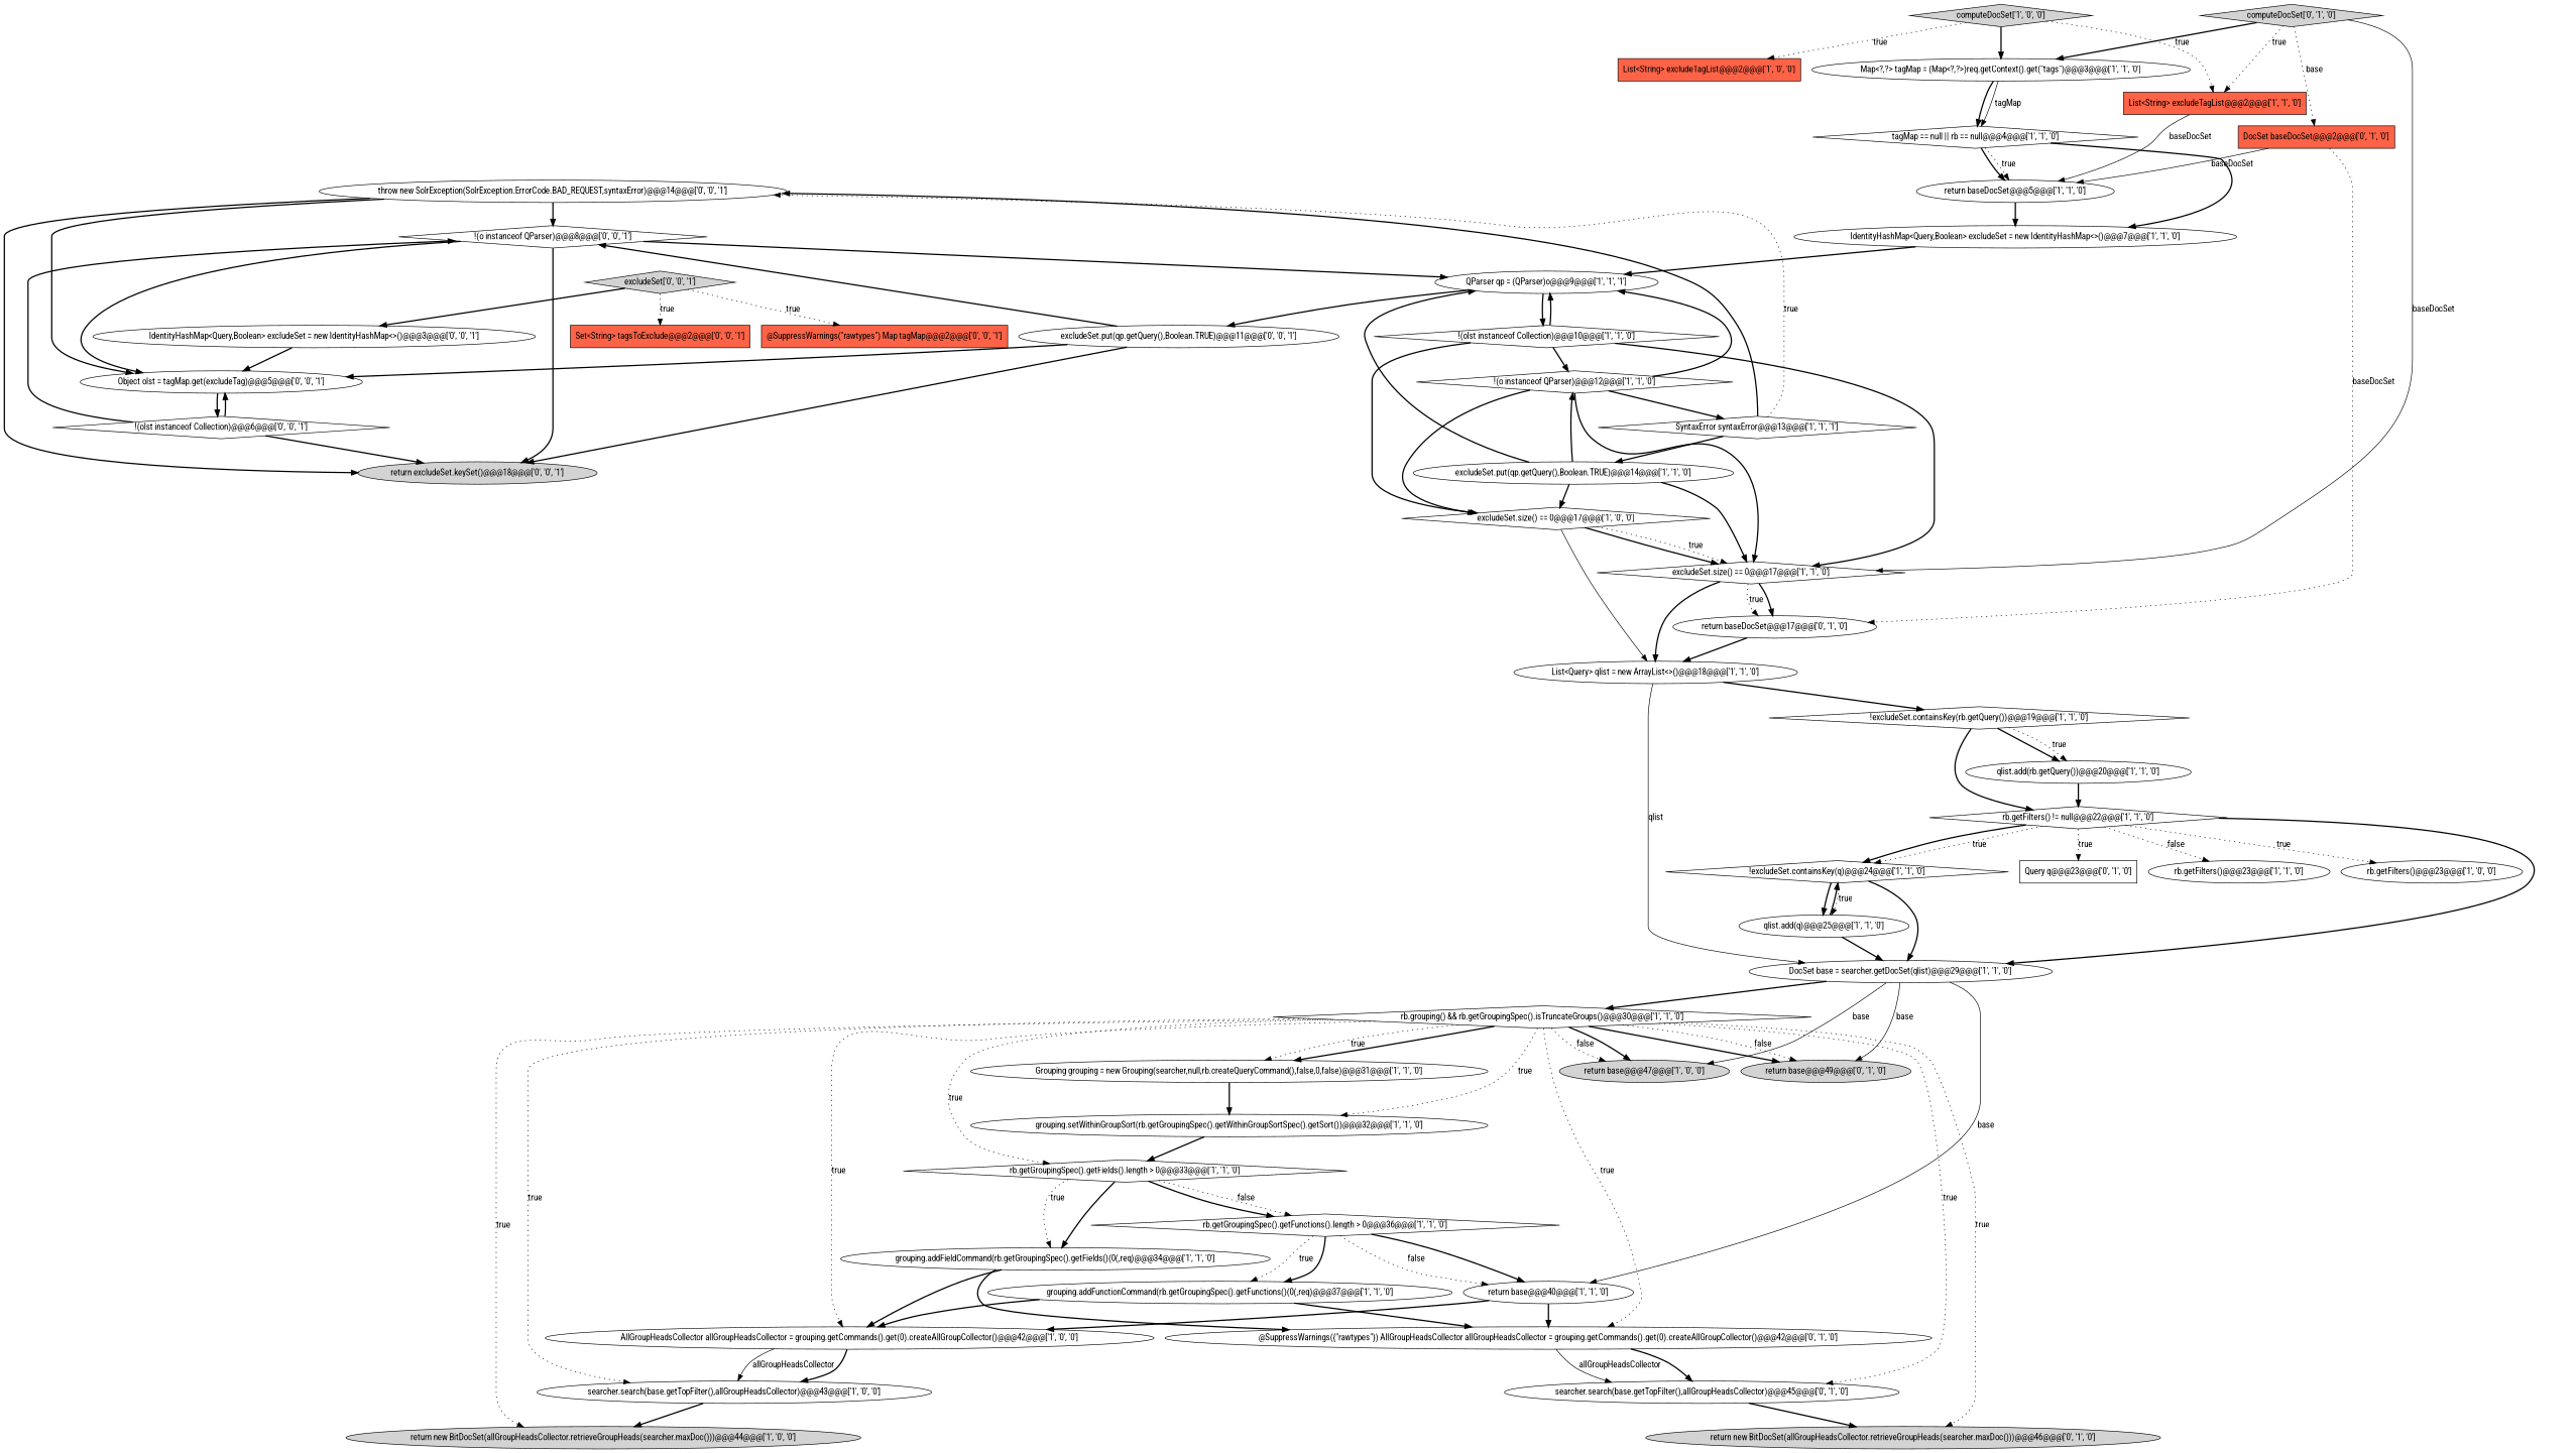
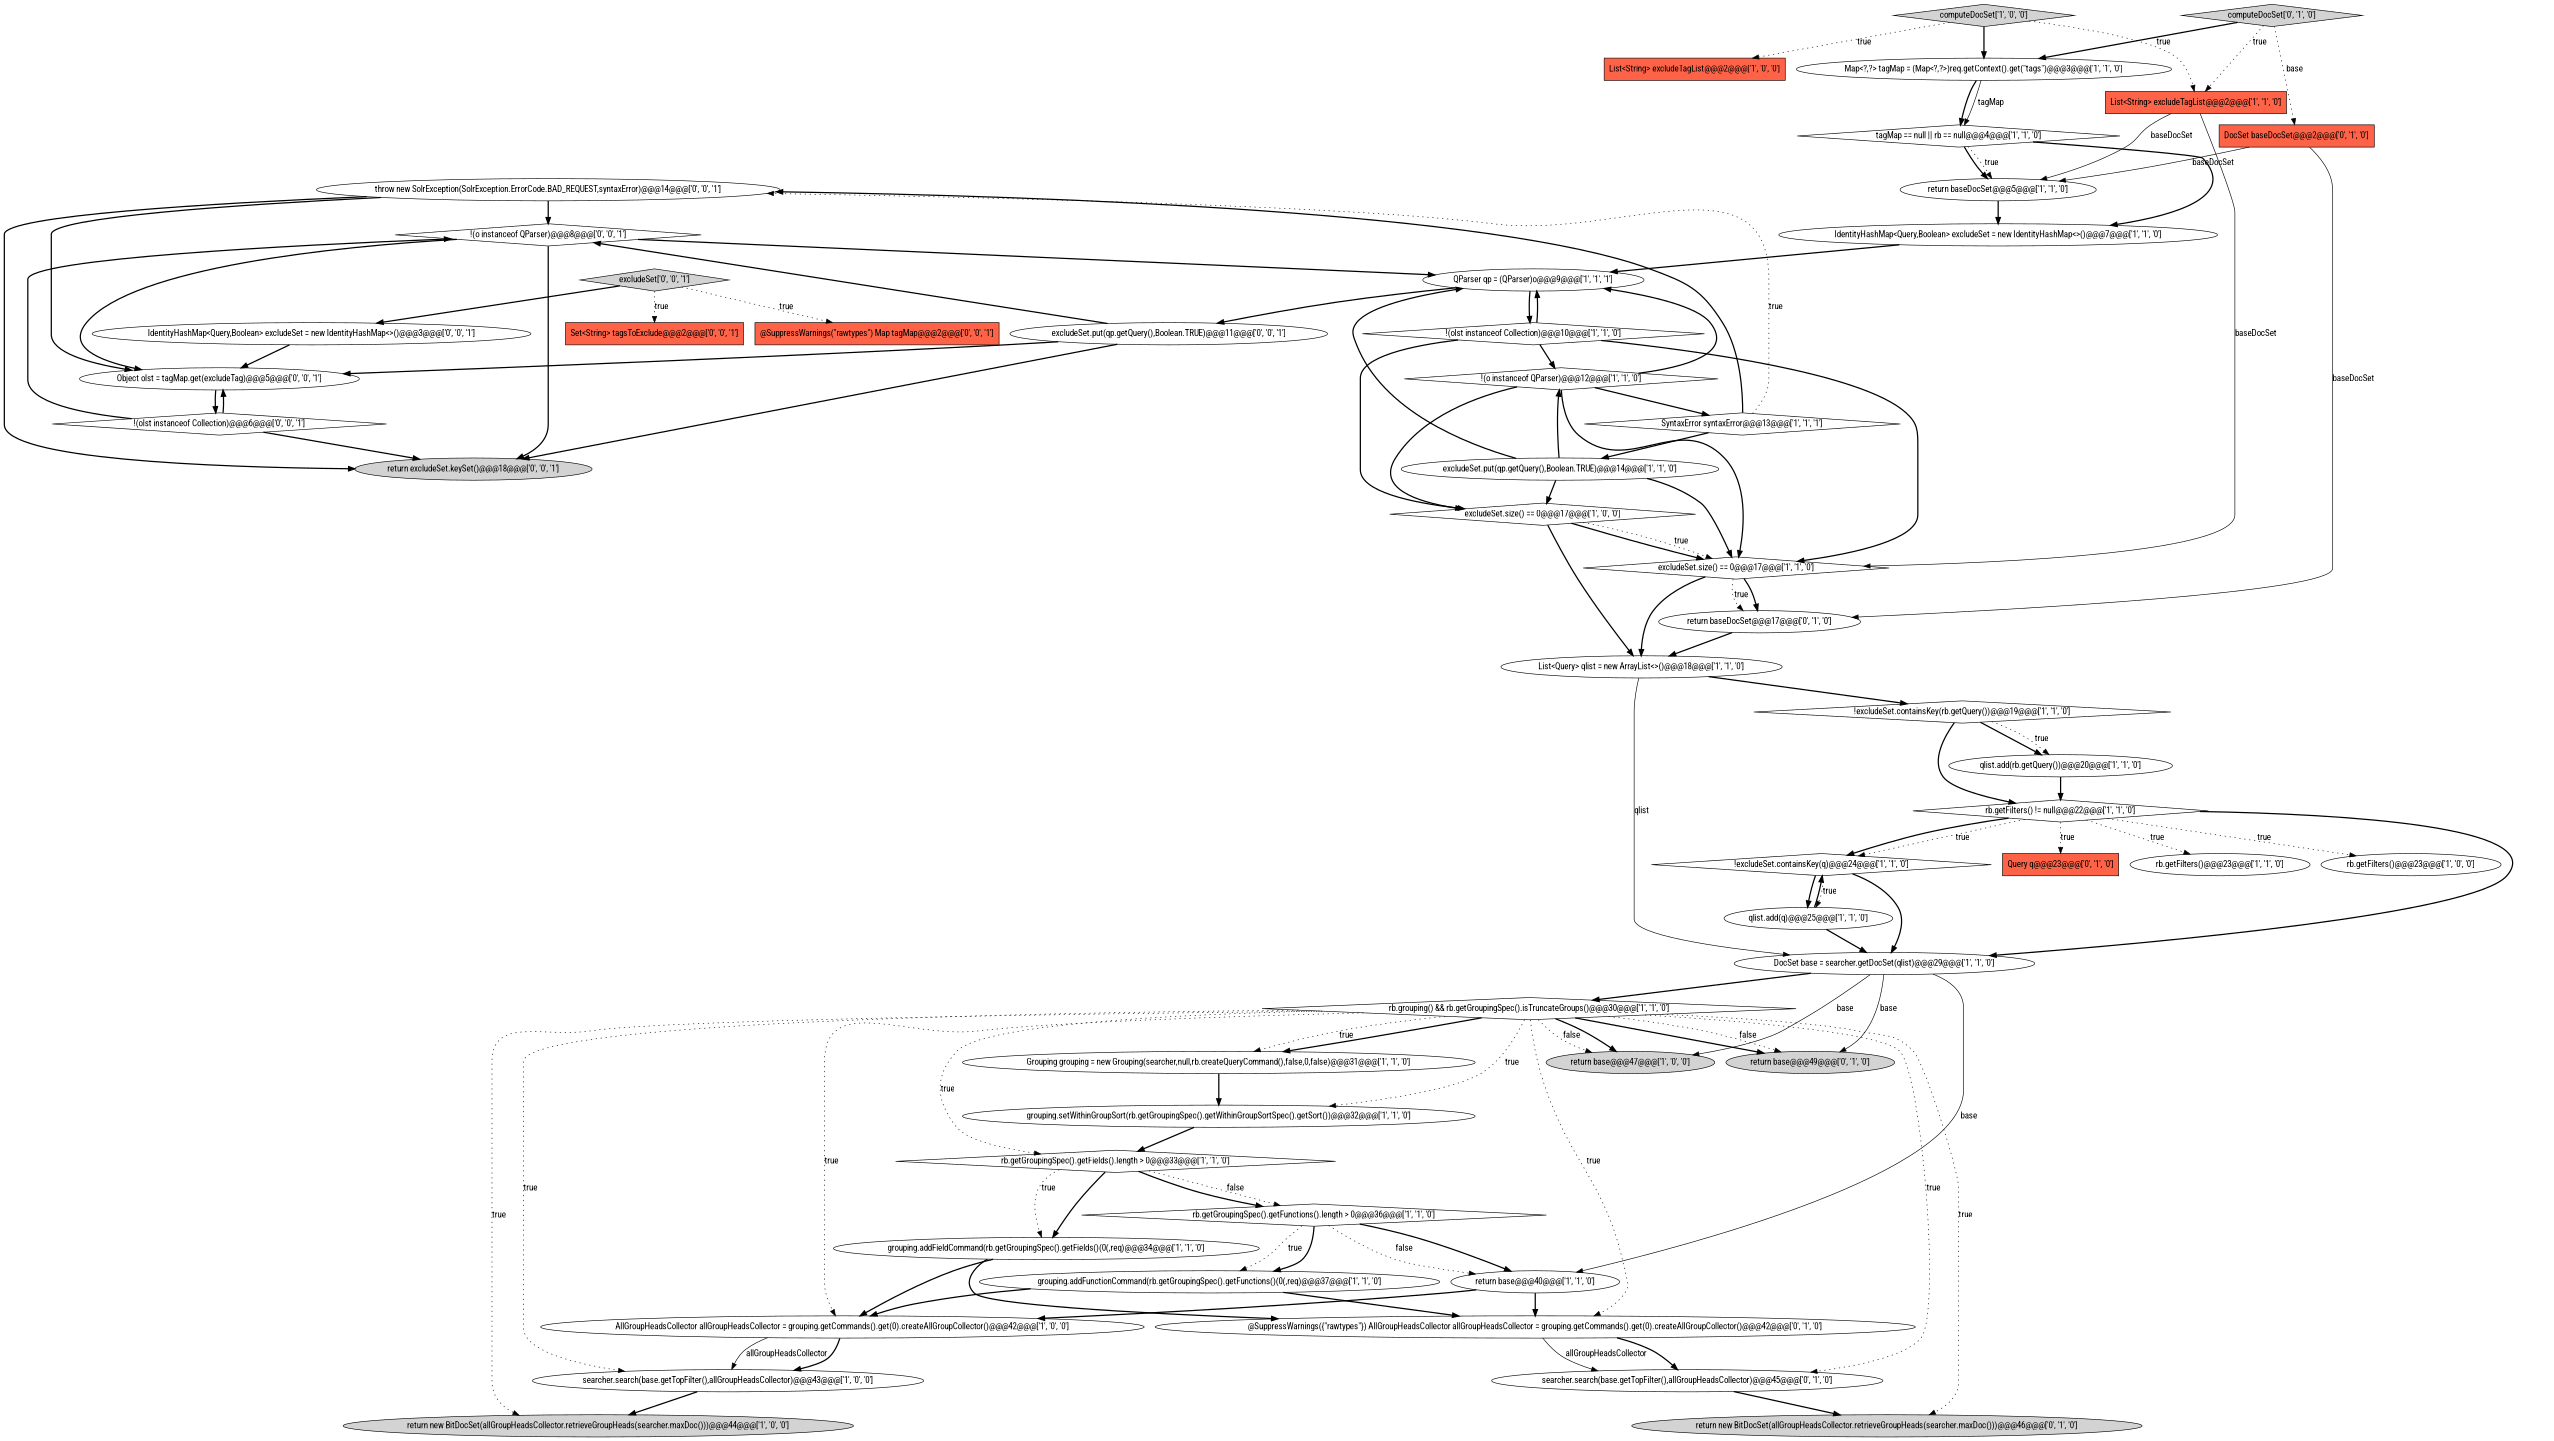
  digraph {
    fontname="Roboto Condensed"
    node [fillcolor=white fontname="Roboto Condensed" shape=ellipse style=filled]
    edge [fontname="Roboto Condensed" style=bold]
    n1 [fillcolor=lightgray label="return excludeSet.keySet()@@@18@@@['0', '0', '1']"]
    n2 [label="return baseDocSet@@@5@@@['1', '1', '0']"]
    n3 [label="IdentityHashMap<Query,Boolean> excludeSet = new IdentityHashMap<>()@@@7@@@['1', '1', '0']"]
    n4 [label="QParser qp = (QParser)o@@@9@@@['1', '1', '1']"]
    n5 [fillcolor=tomato label="Set<String> tagsToExclude@@@2@@@['0', '0', '1']" shape=box]
    n6 [label="tagMap == null || rb == null@@@4@@@['1', '1', '0']" shape=diamond]
    n7 [fillcolor=tomato label="DocSet baseDocSet@@@2@@@['0', '1', '0']" shape=box]
    n8 [label="return baseDocSet@@@17@@@['0', '1', '0']"]
    n9 [label="List<Query> qlist = new ArrayList<>()@@@18@@@['1', '1', '0']"]
    n10 [fillcolor=tomato label="List<String> excludeTagList@@@2@@@['1', '0', '0']" shape=box]
    n11 [label="AllGroupHeadsCollector allGroupHeadsCollector = grouping.getCommands().get(0).createAllGroupCollector()@@@42@@@['1', '0', '0']"]
    n12 [label="searcher.search(base.getTopFilter(),allGroupHeadsCollector)@@@43@@@['1', '0', '0']"]
    n13 [fillcolor=lightgray label="return new BitDocSet(allGroupHeadsCollector.retrieveGroupHeads(searcher.maxDoc()))@@@44@@@['1', '0', '0']"]
    n14 [label="excludeSet.size() == 0@@@17@@@['1', '0', '0']" shape=diamond]
    n15 [label="excludeSet.size() == 0@@@17@@@['1', '1', '0']" shape=diamond]
    n16 [label="DocSet base = searcher.getDocSet(qlist)@@@29@@@['1', '1', '0']"]
    n17 [label="!excludeSet.containsKey(rb.getQuery())@@@19@@@['1', '1', '0']" shape=diamond]
    n18 [label="return base@@@40@@@['1', '1', '0']"]
    n19 [label="@SuppressWarnings({\"rawtypes\"}) AllGroupHeadsCollector allGroupHeadsCollector = grouping.getCommands().get(0).createAllGroupCollector()@@@42@@@['0', '1', '0']"]
    n20 [label="searcher.search(base.getTopFilter(),allGroupHeadsCollector)@@@45@@@['0', '1', '0']"]
    n21 [fillcolor=lightgray label="return new BitDocSet(allGroupHeadsCollector.retrieveGroupHeads(searcher.maxDoc()))@@@46@@@['0', '1', '0']"]
    n22 [label="rb.getGroupingSpec().getFields().length > 0@@@33@@@['1', '1', '0']" shape=diamond]
    n23 [label="grouping.addFieldCommand(rb.getGroupingSpec().getFields()(0(,req)@@@34@@@['1', '1', '0']"]
    n24 [label="rb.getGroupingSpec().getFunctions().length > 0@@@36@@@['1', '1', '0']" shape=diamond]
    n25 [label="grouping.addFunctionCommand(rb.getGroupingSpec().getFunctions()(0(,req)@@@37@@@['1', '1', '0']"]
    n26 [label="rb.getFilters() != null@@@22@@@['1', '1', '0']" shape=diamond]
-   n27 [label="Query q@@@23@@@['0', '1', '0']" shape=box]
+   n27 [fillcolor=tomato label="Query q@@@23@@@['0', '1', '0']" shape=box]
    n28 [label="!excludeSet.containsKey(q)@@@24@@@['1', '1', '0']" shape=diamond]
    n29 [label="rb.getFilters()@@@23@@@['1', '1', '0']"]
    n30 [label="rb.getFilters()@@@23@@@['1', '0', '0']"]
    n31 [label="rb.grouping() && rb.getGroupingSpec().isTruncateGroups()@@@30@@@['1', '1', '0']" shape=diamond]
    n32 [fillcolor=lightgray label="return base@@@47@@@['1', '0', '0']"]
    n33 [fillcolor=lightgray label="return base@@@49@@@['0', '1', '0']"]
    n34 [label="qlist.add(q)@@@25@@@['1', '1', '0']"]
    n35 [label="qlist.add(rb.getQuery())@@@20@@@['1', '1', '0']"]
    n36 [label="throw new SolrException(SolrException.ErrorCode.BAD_REQUEST,syntaxError)@@@14@@@['0', '0', '1']"]
    n37 [label="!(o instanceof QParser)@@@8@@@['0', '0', '1']" shape=diamond]
    n38 [label="Object olst = tagMap.get(excludeTag)@@@5@@@['0', '0', '1']"]
    n39 [label="!(olst instanceof Collection)@@@6@@@['0', '0', '1']" shape=diamond]
    n40 [label="excludeSet.put(qp.getQuery(),Boolean.TRUE)@@@11@@@['0', '0', '1']"]
    n41 [label="!(olst instanceof Collection)@@@10@@@['1', '1', '0']" shape=diamond]
    n42 [label="grouping.setWithinGroupSort(rb.getGroupingSpec().getWithinGroupSortSpec().getSort())@@@32@@@['1', '1', '0']"]
    n43 [label="!(o instanceof QParser)@@@12@@@['1', '1', '0']" shape=diamond]
    n44 [label="IdentityHashMap<Query,Boolean> excludeSet = new IdentityHashMap<>()@@@3@@@['0', '0', '1']"]
    n45 [label="SyntaxError syntaxError@@@13@@@['1', '1', '1']" shape=diamond]
    n46 [label="excludeSet.put(qp.getQuery(),Boolean.TRUE)@@@14@@@['1', '1', '0']"]
    n47 [label="Grouping grouping = new Grouping(searcher,null,rb.createQueryCommand(),false,0,false)@@@31@@@['1', '1', '0']"]
    n48 [fillcolor=tomato label="@SuppressWarnings(\"rawtypes\") Map tagMap@@@2@@@['0', '0', '1']" shape=box]
    n49 [fillcolor=tomato label="List<String> excludeTagList@@@2@@@['1', '1', '0']" shape=box]
    n50 [fillcolor=lightgray label="excludeSet['0', '0', '1']" shape=diamond]
    n51 [fillcolor=lightgray label="computeDocSet['1', '0', '0']" shape=diamond]
    n52 [label="Map<?,?> tagMap = (Map<?,?>)req.getContext().get(\"tags\")@@@3@@@['1', '1', '0']"]
    n53 [fillcolor=lightgray label="computeDocSet['0', '1', '0']" shape=diamond]
    n2 -> n3
    n3 -> n4
    n4 -> n40
    n4 -> n41
    n6 -> n2 [label=true style=dotted]
    n6 -> n2
    n6 -> n3
    n7 -> n2 [label=baseDocSet style=solid]
-   n7 -> n8 [label=baseDocSet style=dotted]
+   n7 -> n8 [label=baseDocSet style=solid]
    n8 -> n9
    n9 -> n16 [label=qlist style=solid]
    n9 -> n17
    n11 -> n12 [label=allGroupHeadsCollector style=solid]
    n11 -> n12
    n12 -> n13
-   n14 -> n9 [style=solid]
+   n14 -> n9
    n14 -> n15
    n14 -> n15 [label=true style=dotted]
    n15 -> n8
    n15 -> n8 [label=true style=dotted]
    n15 -> n9
    n16 -> n18 [label=base style=solid]
    n16 -> n31
    n16 -> n32 [label=base style=solid]
    n16 -> n33 [label=base style=solid]
    n17 -> n26
    n17 -> n35
    n17 -> n35 [label=true style=dotted]
    n18 -> n11
    n18 -> n19
    n19 -> n20
    n19 -> n20 [label=allGroupHeadsCollector style=solid]
    n20 -> n21
    n22 -> n23 [label=true style=dotted]
    n22 -> n23
    n22 -> n24 [label=false style=dotted]
    n22 -> n24
    n23 -> n11
    n23 -> n19
    n24 -> n18
    n24 -> n18 [label=false style=dotted]
    n24 -> n25 [label=true style=dotted]
    n24 -> n25
    n25 -> n11
    n25 -> n19
    n26 -> n16
    n26 -> n27 [label=true style=dotted]
    n26 -> n28 [label=true style=dotted]
    n26 -> n28
-   n26 -> n29 [label=false style=dotted]
+   n26 -> n29 [label=true style=dotted]
    n26 -> n30 [label=true style=dotted]
    n28 -> n16
    n28 -> n34 [label=true style=dotted]
    n28 -> n34
    n31 -> n11 [label=true style=dotted]
    n31 -> n12 [label=true style=dotted]
    n31 -> n13 [label=true style=dotted]
    n31 -> n19 [label=true style=dotted]
    n31 -> n20 [label=true style=dotted]
    n31 -> n21 [label=true style=dotted]
    n31 -> n22 [label=true style=dotted]
    n31 -> n32
    n31 -> n32 [label=false style=dotted]
    n31 -> n33 [label=false style=dotted]
    n31 -> n33
    n31 -> n42 [label=true style=dotted]
    n31 -> n47 [label=true style=dotted]
    n31 -> n47
    n34 -> n16
    n34 -> n28
    n35 -> n26
    n36 -> n1
    n36 -> n37
    n36 -> n38
    n37 -> n1
    n37 -> n4
    n37 -> n38
    n38 -> n39
    n39 -> n1
    n39 -> n37
    n39 -> n38
    n40 -> n1
    n40 -> n37
    n40 -> n38
    n41 -> n4
    n41 -> n14
    n41 -> n15
    n41 -> n43
    n42 -> n22
    n43 -> n4
    n43 -> n14
    n43 -> n15
    n43 -> n45
    n44 -> n38
    n45 -> n36
    n45 -> n36 [label=true style=dotted]
    n45 -> n46
    n46 -> n4
    n46 -> n14
    n46 -> n15
    n46 -> n43
    n47 -> n42
    n49 -> n2 [label=baseDocSet style=solid]
-   n53 -> n15 [label=baseDocSet style=solid]
+   n49 -> n15 [label=baseDocSet style=solid]
    n50 -> n5 [label=true style=dotted]
    n50 -> n44
    n50 -> n48 [label=true style=dotted]
    n51 -> n10 [label=true style=dotted]
    n51 -> n49 [label=true style=dotted]
    n51 -> n52
    n52 -> n6
    n52 -> n6 [label=tagMap style=solid]
    n53 -> n7 [label=base style=dotted]
    n53 -> n49 [label=true style=dotted]
    n53 -> n52
  }
